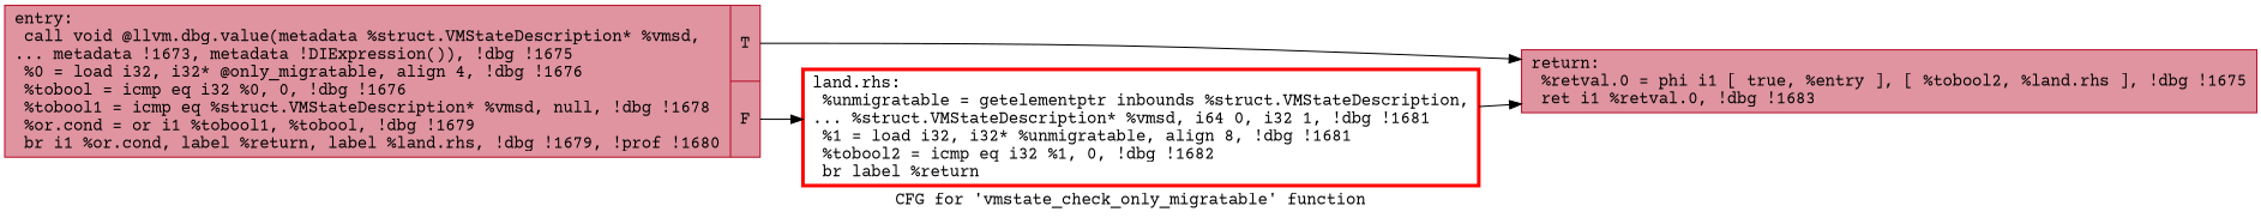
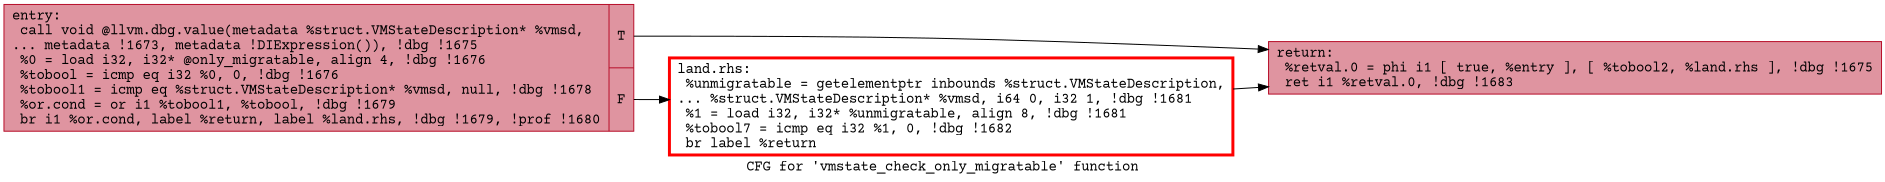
  digraph {
    label="CFG for 'vmstate_check_only_migratable' function"
    rankdir=LR
    fontname="Courier Prime"
    node [color="#b70d28ff" fillcolor="#b70d2870" shape=record style=filled fontname="Courier Prime"]
    edge [fontname="Courier Prime"]
    n1 [label="{entry:\l  call void @llvm.dbg.value(metadata %struct.VMStateDescription* %vmsd,\l... metadata !1673, metadata !DIExpression()), !dbg !1675\l  %0 = load i32, i32* @only_migratable, align 4, !dbg !1676\l  %tobool = icmp eq i32 %0, 0, !dbg !1676\l  %tobool1 = icmp eq %struct.VMStateDescription* %vmsd, null, !dbg !1678\l  %or.cond = or i1 %tobool1, %tobool, !dbg !1679\l  br i1 %or.cond, label %return, label %land.rhs, !dbg !1679, !prof !1680\l|{<s0>T|<s1>F}}"]
    n2 [label="{return:                                           \l  %retval.0 = phi i1 [ true, %entry ], [ %tobool2, %land.rhs ], !dbg !1675\l  ret i1 %retval.0, !dbg !1683\l}"]
-   n3 [color=red label="{land.rhs:                                         \l  %unmigratable = getelementptr inbounds %struct.VMStateDescription,\l... %struct.VMStateDescription* %vmsd, i64 0, i32 1, !dbg !1681\l  %1 = load i32, i32* %unmigratable, align 8, !dbg !1681\l  %tobool2 = icmp eq i32 %1, 0, !dbg !1682\l  br label %return\l}" penwidth=3.0 fillcolor="" style=""]
+   n3 [color=red label="{land.rhs:                                         \l  %unmigratable = getelementptr inbounds %struct.VMStateDescription,\l... %struct.VMStateDescription* %vmsd, i64 0, i32 1, !dbg !1681\l  %1 = load i32, i32* %unmigratable, align 8, !dbg !1681\l  %tobool7 = icmp eq i32 %1, 0, !dbg !1682\l  br label %return\l}" penwidth=3.0 fillcolor="" style=""]
    n1 -> n2 [tailport=s0]
    n1 -> n3 [tailport=s1]
    n3 -> n2
  }
